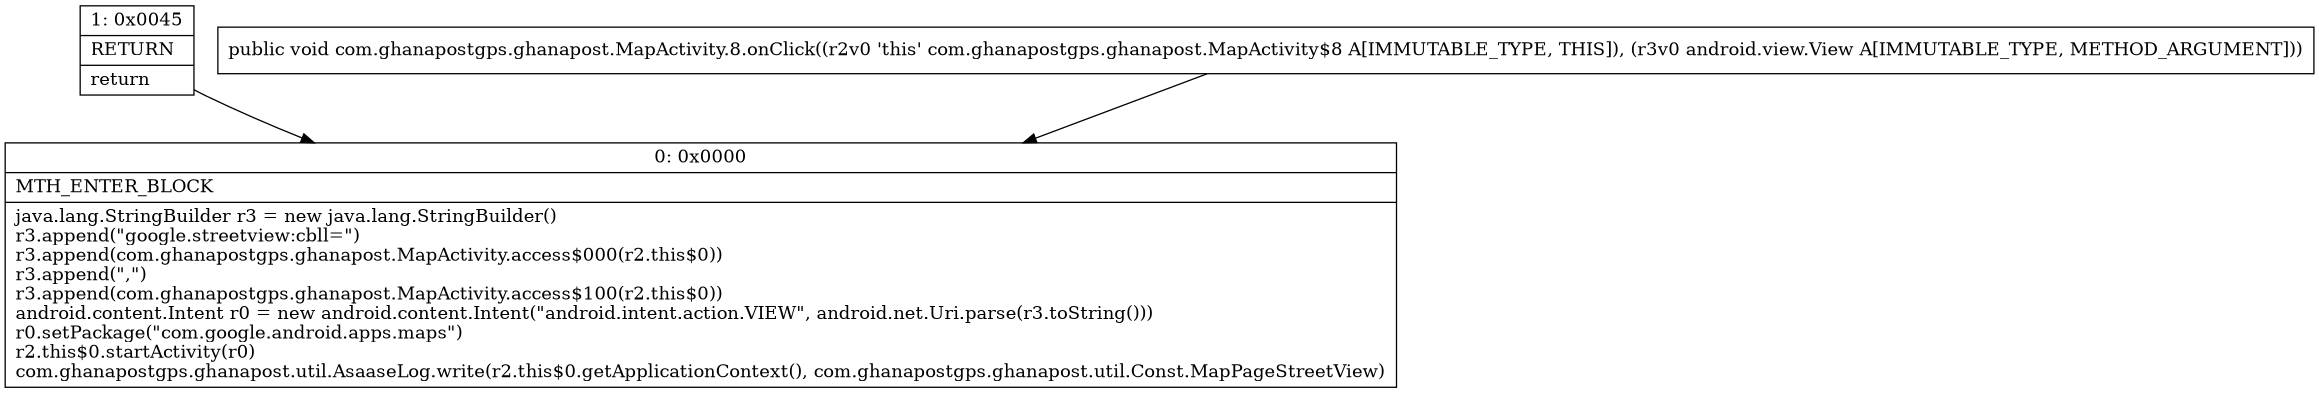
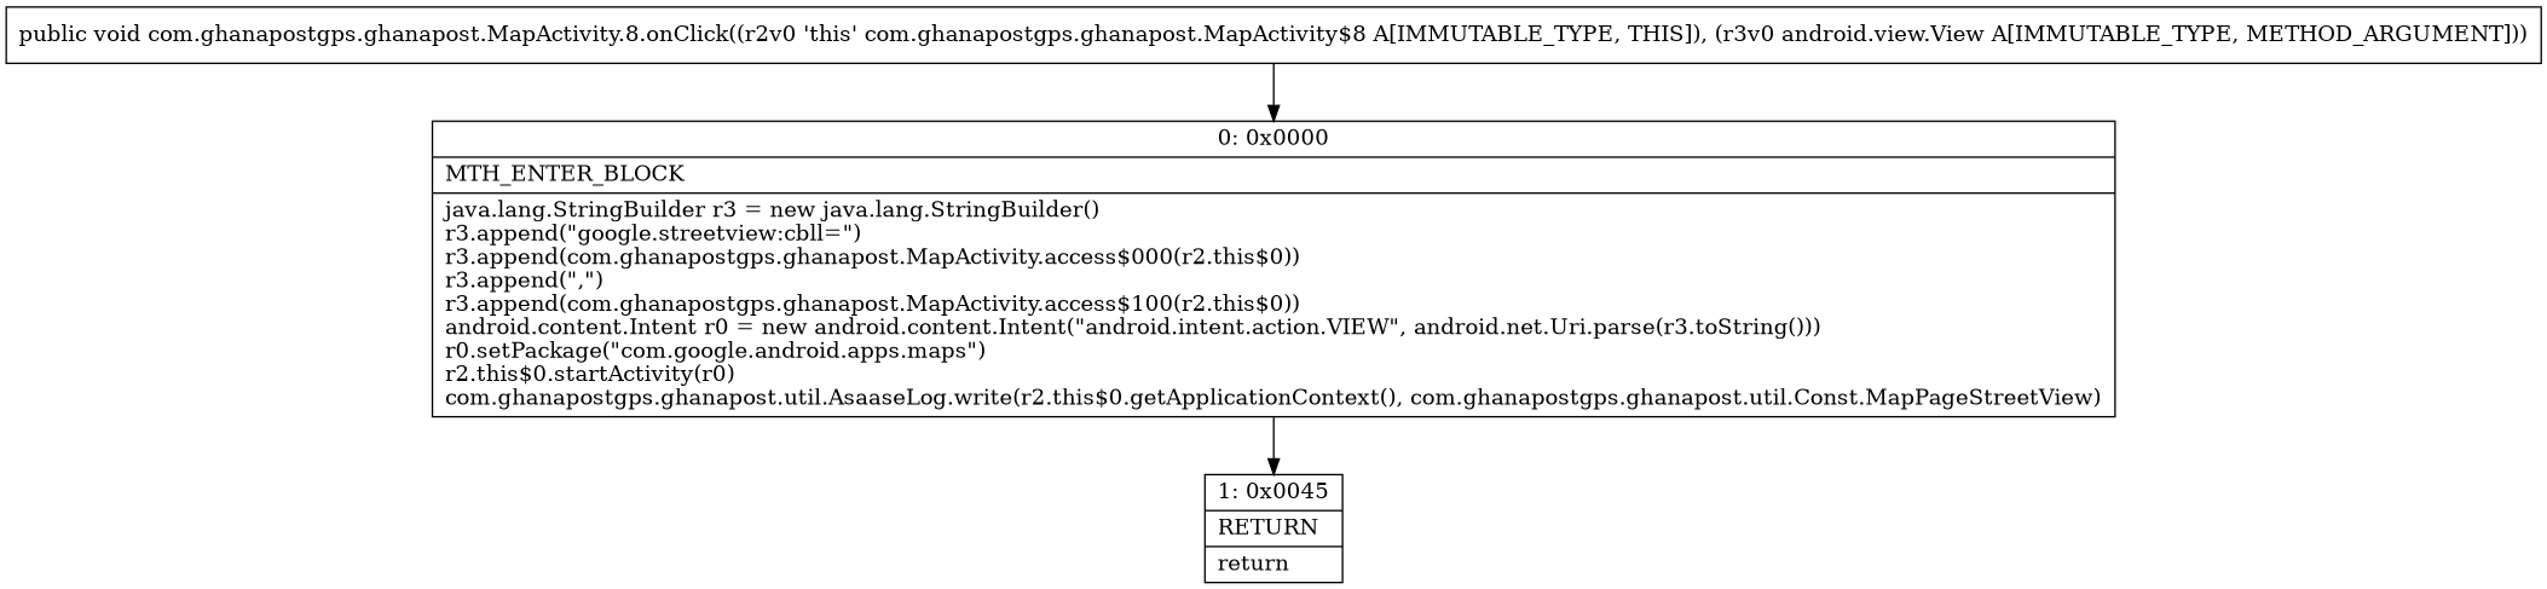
  digraph {
    node [shape=record]
    n1 [label="{0\:\ 0x0000|MTH_ENTER_BLOCK\l|java.lang.StringBuilder r3 = new java.lang.StringBuilder()\lr3.append(\"google.streetview:cbll=\")\lr3.append(com.ghanapostgps.ghanapost.MapActivity.access$000(r2.this$0))\lr3.append(\",\")\lr3.append(com.ghanapostgps.ghanapost.MapActivity.access$100(r2.this$0))\landroid.content.Intent r0 = new android.content.Intent(\"android.intent.action.VIEW\", android.net.Uri.parse(r3.toString()))\lr0.setPackage(\"com.google.android.apps.maps\")\lr2.this$0.startActivity(r0)\lcom.ghanapostgps.ghanapost.util.AsaaseLog.write(r2.this$0.getApplicationContext(), com.ghanapostgps.ghanapost.util.Const.MapPageStreetView)\l}"]
    n2 [label="{1\:\ 0x0045|RETURN\l|return\l}"]
    n3 [label="{public void com.ghanapostgps.ghanapost.MapActivity.8.onClick((r2v0 'this' com.ghanapostgps.ghanapost.MapActivity$8 A[IMMUTABLE_TYPE, THIS]), (r3v0 android.view.View A[IMMUTABLE_TYPE, METHOD_ARGUMENT])) }"]
-   n2 -> n1
+   n1 -> n2
    n3 -> n1
  }
